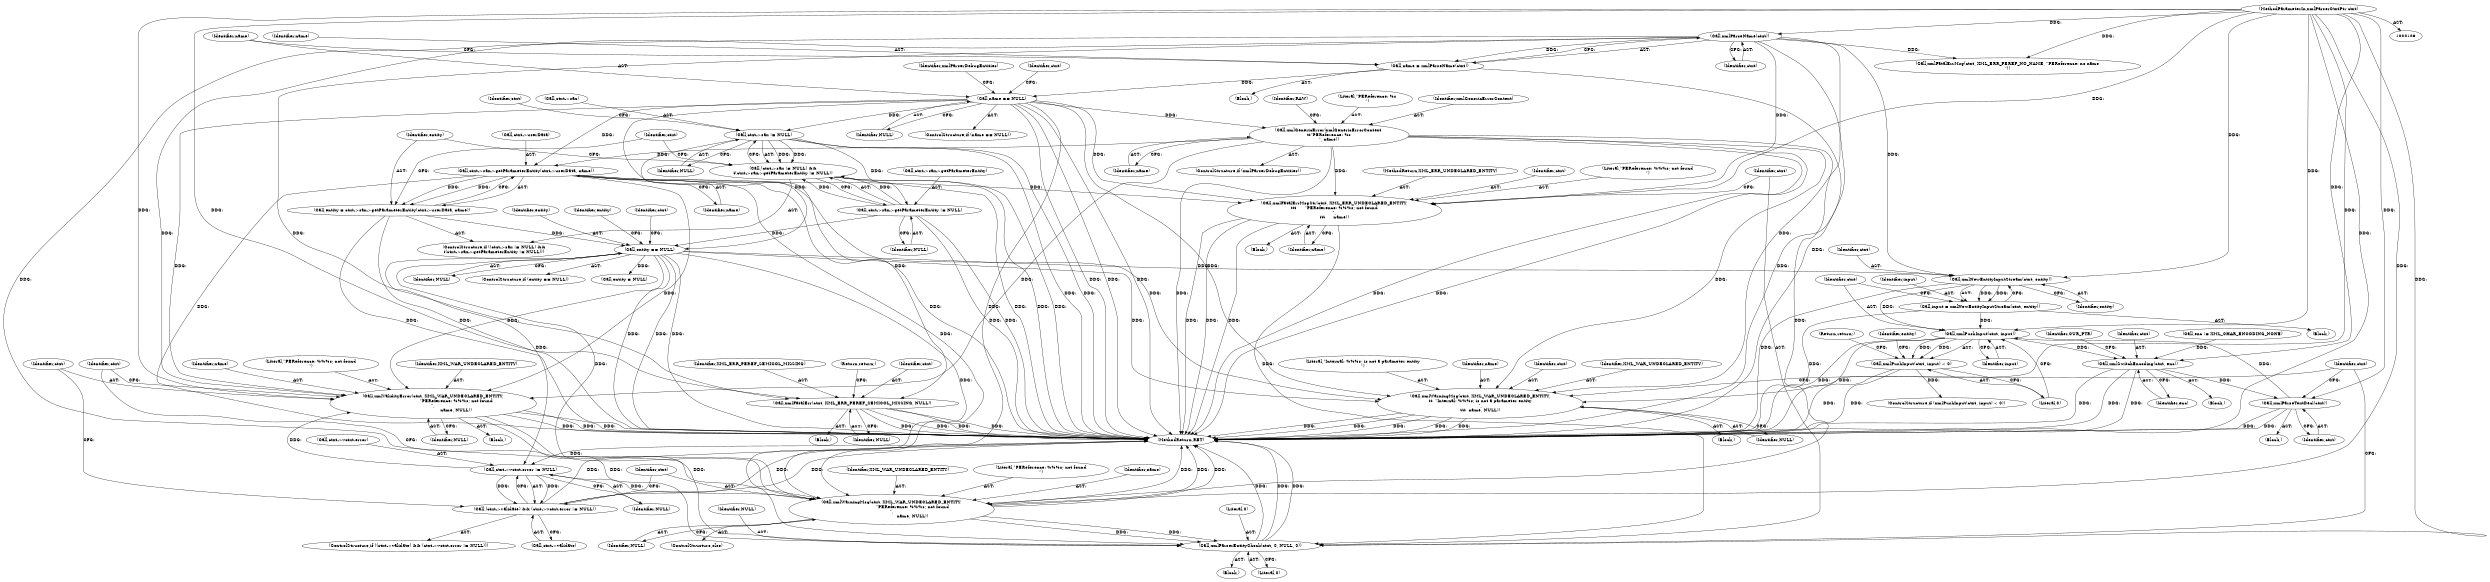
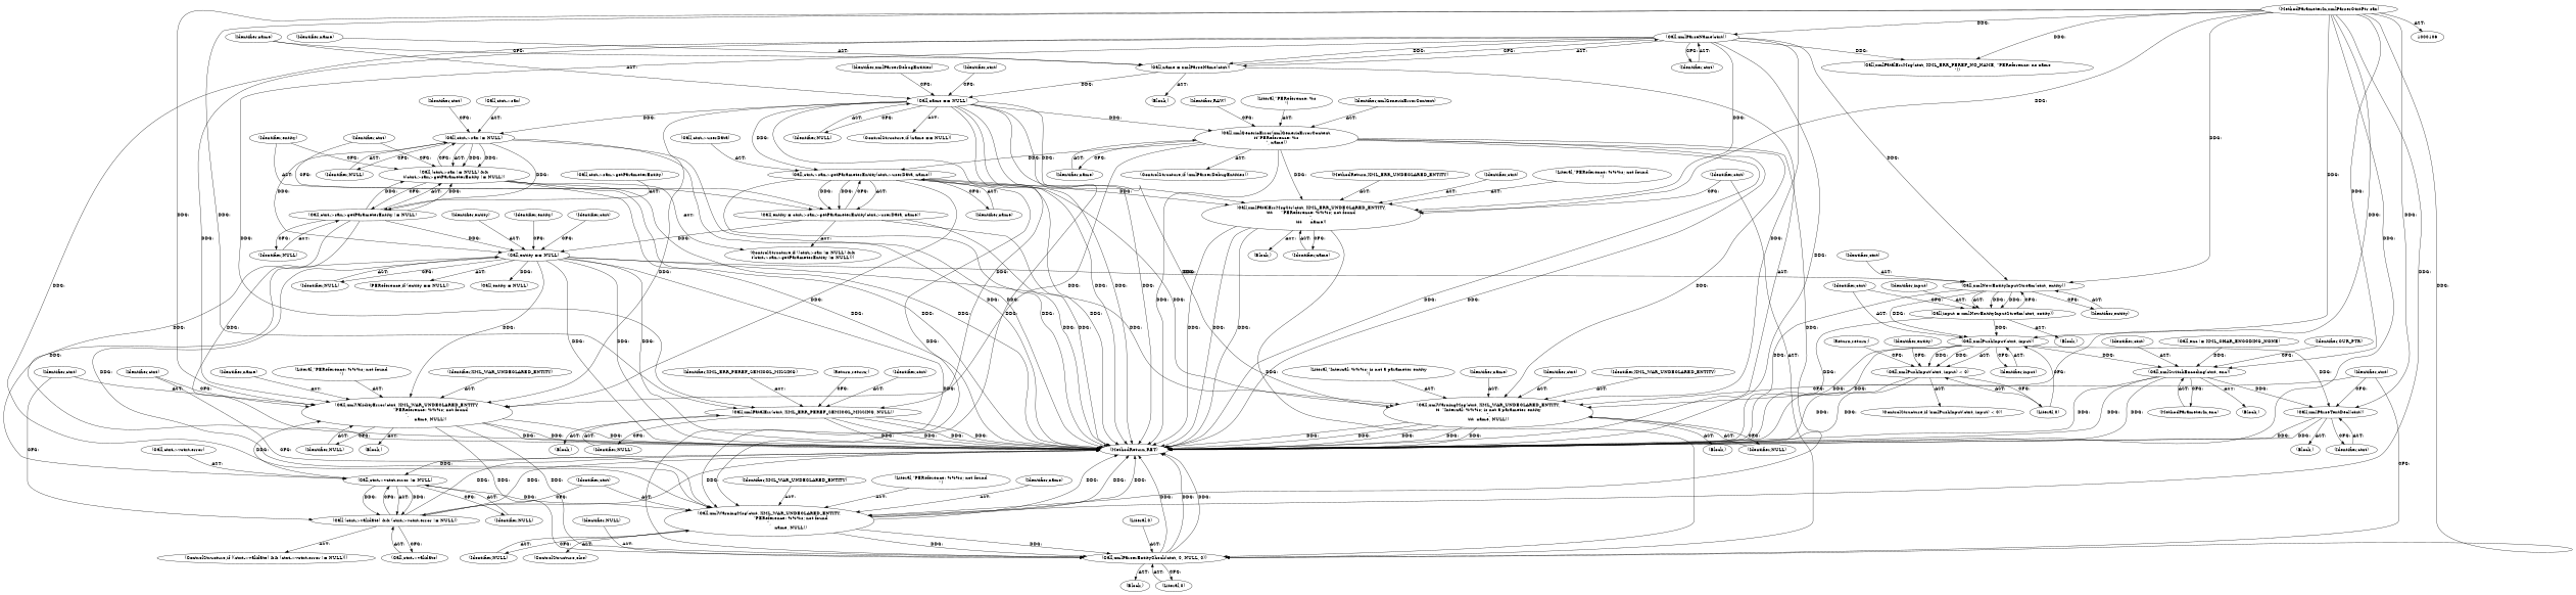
  digraph {
    n1 [label="(Call,name == NULL)"]
    n2 [label="(Call,xmlGenericError(xmlGenericErrorContext,\n\t\t\"PEReference: %s\n\", name))"]
    n3 [label="(Call,ctxt->sax->getParameterEntity(ctxt->userData, name))"]
    n4 [label="(Call,xmlValidityError(ctxt, XML_WAR_UNDECLARED_ENTITY,\n                                 \"PEReference: %%%s; not found\n\",\n                                 name, NULL))"]
    n5 [label="(Call,xmlWarningMsg(ctxt, XML_WAR_UNDECLARED_ENTITY,\n                              \"PEReference: %%%s; not found\n\",\n                              name, NULL))"]
    n6 [label="(Call,xmlWarningMsg(ctxt, XML_WAR_UNDECLARED_ENTITY,\n\t\t  \"Internal: %%%s; is not a parameter entity\n\",\n\t\t\t  name, NULL))"]
    n7 [label="(Call,xmlFatalErrMsgStr(ctxt, XML_ERR_UNDECLARED_ENTITY,\n\t\t\t      \"PEReference: %%%s; not found\n\",\n\t\t\t      name))"]
    n8 [label="(Call,xmlFatalErr(ctxt, XML_ERR_PEREF_SEMICOL_MISSING, NULL))"]
    n9 [label="(Call,ctxt->sax != NULL)"]
    n10 [label="(Identifier,NULL)"]
    n11 [label="(MethodReturn,RET)"]
    n12 [label="(ControlStructure,if (name == NULL))"]
    n13 [label="(Identifier,name)"]
    n14 [label="(ControlStructure,if (xmlParserDebugEntities))"]
    n15 [label="(Call,entity = ctxt->sax->getParameterEntity(ctxt->userData, name))"]
    n16 [label="(Identifier,name)"]
    n17 [label="(Call,xmlParserEntityCheck(ctxt, 0, NULL, 0))"]
    n18 [label="(Identifier,NULL)"]
    n19 [label="(Block,)"]
    n20 [label="(ControlStructure,else)"]
    n21 [label="(Identifier,NULL)"]
    n22 [label="(Block,)"]
    n23 [label="(Identifier,NULL)"]
    n24 [label="(Block,)"]
    n25 [label="(Identifier,name)"]
    n26 [label="(Block,)"]
    n27 [label="(Identifier,NULL)"]
    n28 [label="(Call,entity == NULL)"]
    n29 [label="(Call,(ctxt->sax != NULL) &&\n\t(ctxt->sax->getParameterEntity != NULL))"]
    n30 [label="(Call,ctxt->sax->getParameterEntity != NULL)"]
    n31 [label="(Identifier,NULL)"]
    n32 [label="(Call,ctxt->vctxt.error != NULL)"]
    n33 [label="(Call,name = xmlParseName(ctxt))"]
    n34 [label="(Call,xmlParseName(ctxt))"]
    n35 [label="(Block,)"]
    n36 [label="(Call,xmlNewEntityInputStream(ctxt, entity))"]
    n37 [label="(Call,xmlFatalErrMsg(ctxt, XML_ERR_PEREF_NO_NAME, \"PEReference: no name\n\"))"]
    n38 [label="(Identifier,ctxt)"]
    n39 [label="(Call,xmlPushInput(ctxt, input))"]
    n40 [label="(Call,input = xmlNewEntityInputStream(ctxt, entity))"]
    n41 [label="(Identifier,entity)"]
-   n42 [label="(MethodParameterIn,xmlParserCtxtPtr ctxt)"]
+   n42 [label="(MethodParameterIn,xmlParserCtxtPtr sax)"]
    n43 [label="(Call,xmlSwitchEncoding(ctxt, enc))"]
    n44 [label="(Call,xmlParseTextDecl(ctxt))"]
    1000106
    n46 [label="(Block,)"]
    n47 [label="(Literal,0)"]
    n48 [label="(Call,xmlPushInput(ctxt, input) < 0)"]
    n49 [label="(Identifier,input)"]
-   n50 [label="(Identifier,enc)"]
+   n50 [label="(MethodParameterIn,enc)"]
    n51 [label="(Block,)"]
    n52 [label="(Block,)"]
    n53 [label="(Identifier,ctxt)"]
    n54 [label="(ControlStructure,if ((ctxt->sax != NULL) &&\n\t(ctxt->sax->getParameterEntity != NULL)))"]
    n55 [label="(Identifier,NULL)"]
-   n56 [label="(ControlStructure,if (entity == NULL))"]
+   n56 [label="(PEReference,if (entity == NULL))"]
    n57 [label="(Call,entity = NULL)"]
    n58 [label="(Call,(ctxt->validate) && (ctxt->vctxt.error != NULL))"]
    n59 [label="(Identifier,NULL)"]
    n60 [label="(ControlStructure,if ((ctxt->validate) && (ctxt->vctxt.error != NULL)))"]
    n61 [label="(Call,ctxt->validate)"]
    n62 [label="(Block,)"]
    n63 [label="(ControlStructure,if (xmlPushInput(ctxt, input) < 0))"]
    n64 [label="(Literal,0)"]
    n65 [label="(Identifier,NULL)"]
    n66 [label="(Identifier,NULL)"]
    n67 [label="(Identifier,ctxt)"]
    n68 [label="(Identifier,entity)"]
    n69 [label="(Identifier,ctxt)"]
    n70 [label="(Identifier,ctxt)"]
    n71 [label="(Return,return;)"]
    n72 [label="(Identifier,ctxt)"]
    n73 [label="(Call,ctxt->sax)"]
    n74 [label="(Identifier,CUR_PTR)"]
    n75 [label="(Literal,\"PEReference: %s\n\")"]
    n76 [label="(Identifier,ctxt)"]
    n77 [label="(Identifier,XML_WAR_UNDECLARED_ENTITY)"]
    n78 [label="(Return,return;)"]
    n79 [label="(Call,ctxt->sax->getParameterEntity)"]
    n80 [label="(Literal,\"Internal: %%%s; is not a parameter entity\n\")"]
    n81 [label="(Identifier,ctxt)"]
    n82 [label="(Identifier,XML_WAR_UNDECLARED_ENTITY)"]
    n83 [label="(Identifier,xmlGenericErrorContext)"]
    n84 [label="(Identifier,ctxt)"]
    n85 [label="(Identifier,ctxt)"]
    n86 [label="(Literal,\"PEReference: %%%s; not found\n\")"]
    n87 [label="(Call,ctxt->userData)"]
    n88 [label="(MethodReturn,XML_ERR_UNDECLARED_ENTITY)"]
    n89 [label="(Identifier,name)"]
    n90 [label="(Identifier,ctxt)"]
    n91 [label="(Identifier,name)"]
    n92 [label="(Identifier,ctxt)"]
    n93 [label="(Identifier,entity)"]
    n94 [label="(Identifier,ctxt)"]
    n95 [label="(Call,ctxt->vctxt.error)"]
    n96 [label="(Identifier,entity)"]
    n97 [label="(Identifier,name)"]
    n98 [label="(Identifier,ctxt)"]
    n99 [label="(Identifier,xmlParserDebugEntities)"]
    n100 [label="(Identifier,RAW)"]
    n101 [label="(Identifier,ctxt)"]
    n102 [label="(Identifier,entity)"]
    n103 [label="(Literal,\"PEReference: %%%s; not found\n\")"]
    n104 [label="(Call,enc != XML_CHAR_ENCODING_NONE)"]
    n105 [label="(Identifier,name)"]
    n106 [label="(Identifier,XML_WAR_UNDECLARED_ENTITY)"]
    n107 [label="(Literal,0)"]
    n108 [label="(Identifier,ctxt)"]
    n109 [label="(Identifier,ctxt)"]
    n110 [label="(Identifier,name)"]
    n111 [label="(Identifier,XML_ERR_PEREF_SEMICOL_MISSING)"]
    n112 [label="(Identifier,input)"]
    n113 [label="(Literal,\"PEReference: %%%s; not found\n\")"]
    n1 -> n2 [label="DDG: "]
    n1 -> n3 [label="DDG: "]
    n1 -> n4 [label="DDG: "]
    n1 -> n5 [label="DDG: "]
    n1 -> n6 [label="DDG: "]
    n1 -> n7 [label="DDG: "]
    n1 -> n8 [label="DDG: "]
    n1 -> n9 [label="DDG: "]
    n1 -> n10 [label="CFG: "]
    n1 -> n11 [label="DDG: "]
    n1 -> n11 [label="DDG: "]
    n1 -> n11 [label="DDG: "]
    n1 -> n12 [label="AST: "]
    n2 -> n3 [label="DDG: "]
    n2 -> n4 [label="DDG: "]
    n2 -> n5 [label="DDG: "]
    n2 -> n6 [label="DDG: "]
    n2 -> n7 [label="DDG: "]
    n2 -> n11 [label="DDG: "]
    n2 -> n11 [label="DDG: "]
    n2 -> n11 [label="DDG: "]
    n2 -> n13 [label="CFG: "]
    n2 -> n14 [label="AST: "]
    n3 -> n4 [label="DDG: "]
    n3 -> n5 [label="DDG: "]
    n3 -> n6 [label="DDG: "]
    n3 -> n7 [label="DDG: "]
    n3 -> n11 [label="DDG: "]
    n3 -> n11 [label="DDG: "]
    n3 -> n15 [label="AST: "]
    n3 -> n15 [label="DDG: "]
    n3 -> n15 [label="DDG: "]
    n3 -> n16 [label="CFG: "]
    n4 -> n11 [label="DDG: "]
    n4 -> n11 [label="DDG: "]
    n4 -> n11 [label="DDG: "]
    n4 -> n17 [label="DDG: "]
    n4 -> n17 [label="DDG: "]
    n4 -> n18 [label="CFG: "]
    n4 -> n19 [label="AST: "]
    n5 -> n11 [label="DDG: "]
    n5 -> n11 [label="DDG: "]
    n5 -> n11 [label="DDG: "]
    n5 -> n17 [label="DDG: "]
    n5 -> n17 [label="DDG: "]
    n5 -> n20 [label="AST: "]
    n5 -> n21 [label="CFG: "]
    n6 -> n11 [label="DDG: "]
    n6 -> n11 [label="DDG: "]
    n6 -> n11 [label="DDG: "]
    n6 -> n11 [label="DDG: "]
    n6 -> n11 [label="DDG: "]
    n6 -> n22 [label="AST: "]
    n6 -> n23 [label="CFG: "]
    n7 -> n11 [label="DDG: "]
    n7 -> n11 [label="DDG: "]
    n7 -> n11 [label="DDG: "]
    n7 -> n17 [label="DDG: "]
    n7 -> n24 [label="AST: "]
    n7 -> n25 [label="CFG: "]
    n8 -> n11 [label="DDG: "]
    n8 -> n11 [label="DDG: "]
    n8 -> n11 [label="DDG: "]
    n8 -> n11 [label="DDG: "]
    n8 -> n26 [label="AST: "]
    n8 -> n27 [label="CFG: "]
    n9 -> n11 [label="DDG: "]
    n9 -> n11 [label="DDG: "]
    n9 -> n28 [label="DDG: "]
    n9 -> n29 [label="AST: "]
    n9 -> n29 [label="DDG: "]
    n9 -> n29 [label="DDG: "]
    n9 -> n30 [label="DDG: "]
    n9 -> n31 [label="CFG: "]
    n10 -> n1 [label="AST: "]
    n11 -> n32 [label="DDG: "]
    n13 -> n2 [label="AST: "]
    n15 -> n3 [label="CFG: "]
    n15 -> n11 [label="DDG: "]
    n15 -> n11 [label="DDG: "]
    n15 -> n28 [label="DDG: "]
    n15 -> n54 [label="AST: "]
    n16 -> n3 [label="AST: "]
    n17 -> n11 [label="DDG: "]
    n17 -> n11 [label="DDG: "]
    n17 -> n11 [label="DDG: "]
    n17 -> n46 [label="AST: "]
    n17 -> n47 [label="CFG: "]
    n18 -> n4 [label="AST: "]
    n21 -> n5 [label="AST: "]
    n23 -> n6 [label="AST: "]
    n25 -> n7 [label="AST: "]
    n27 -> n8 [label="AST: "]
    n28 -> n4 [label="DDG: "]
    n28 -> n5 [label="DDG: "]
    n28 -> n6 [label="DDG: "]
    n28 -> n11 [label="DDG: "]
    n28 -> n11 [label="DDG: "]
    n28 -> n11 [label="DDG: "]
    n28 -> n17 [label="DDG: "]
    n28 -> n32 [label="DDG: "]
    n28 -> n36 [label="DDG: "]
    n28 -> n55 [label="CFG: "]
    n28 -> n56 [label="AST: "]
    n28 -> n57 [label="DDG: "]
    n29 -> n9 [label="CFG: "]
    n29 -> n11 [label="DDG: "]
    n29 -> n11 [label="DDG: "]
    n29 -> n11 [label="DDG: "]
    n29 -> n30 [label="CFG: "]
    n29 -> n54 [label="AST: "]
    n30 -> n11 [label="DDG: "]
    n30 -> n11 [label="DDG: "]
    n30 -> n28 [label="DDG: "]
    n30 -> n29 [label="AST: "]
    n30 -> n29 [label="DDG: "]
    n30 -> n29 [label="DDG: "]
    n30 -> n65 [label="CFG: "]
    n31 -> n9 [label="AST: "]
    n32 -> n4 [label="DDG: "]
    n32 -> n5 [label="DDG: "]
    n32 -> n58 [label="AST: "]
    n32 -> n58 [label="DDG: "]
    n32 -> n58 [label="DDG: "]
    n32 -> n59 [label="CFG: "]
    n33 -> n1 [label="DDG: "]
-   n33 -> n11 [label="DDG: "]
+   n33 -> n11 [label="AST: "]
    n33 -> n34 [label="CFG: "]
    n33 -> n35 [label="AST: "]
    n34 -> n4 [label="DDG: "]
    n34 -> n5 [label="DDG: "]
    n34 -> n6 [label="DDG: "]
    n34 -> n7 [label="DDG: "]
    n34 -> n8 [label="DDG: "]
    n34 -> n11 [label="DDG: "]
    n34 -> n33 [label="AST: "]
    n34 -> n33 [label="DDG: "]
    n34 -> n36 [label="DDG: "]
    n34 -> n37 [label="DDG: "]
    n34 -> n38 [label="CFG: "]
    n36 -> n11 [label="DDG: "]
    n36 -> n39 [label="DDG: "]
    n36 -> n40 [label="AST: "]
    n36 -> n40 [label="DDG: "]
    n36 -> n40 [label="DDG: "]
    n36 -> n41 [label="CFG: "]
    n38 -> n34 [label="AST: "]
    n39 -> n11 [label="DDG: "]
    n39 -> n11 [label="DDG: "]
    n39 -> n43 [label="DDG: "]
-   n44 -> n39 [label="DDG: "]
+   n39 -> n44 [label="DDG: "]
    n39 -> n48 [label="AST: "]
    n39 -> n48 [label="DDG: "]
    n39 -> n48 [label="DDG: "]
    n39 -> n49 [label="CFG: "]
    n40 -> n11 [label="DDG: "]
    n40 -> n36 [label="CFG: "]
    n40 -> n39 [label="DDG: "]
    n40 -> n62 [label="AST: "]
    n41 -> n36 [label="AST: "]
    n42 -> n4 [label="DDG: "]
    n42 -> n5 [label="DDG: "]
    n42 -> n6 [label="DDG: "]
    n42 -> n7 [label="DDG: "]
    n42 -> n8 [label="DDG: "]
    n42 -> n11 [label="DDG: "]
    n42 -> n17 [label="DDG: "]
    n42 -> n34 [label="DDG: "]
    n42 -> n36 [label="DDG: "]
    n42 -> n37 [label="DDG: "]
    n42 -> n39 [label="DDG: "]
    n42 -> n43 [label="DDG: "]
    n42 -> n44 [label="DDG: "]
    n42 -> 1000106 [label="AST: "]
    n43 -> n11 [label="DDG: "]
    n43 -> n11 [label="DDG: "]
    n43 -> n11 [label="DDG: "]
    n43 -> n44 [label="DDG: "]
    n43 -> n50 [label="CFG: "]
    n43 -> n51 [label="AST: "]
    n44 -> n11 [label="DDG: "]
    n44 -> n11 [label="DDG: "]
    n44 -> n52 [label="AST: "]
    n44 -> n53 [label="CFG: "]
    n47 -> n17 [label="AST: "]
    n48 -> n11 [label="DDG: "]
    n48 -> n11 [label="DDG: "]
-   n48 -> n63 [label="DDG: "]
+   n48 -> n63 [label="AST: "]
    n48 -> n64 [label="CFG: "]
    n49 -> n39 [label="AST: "]
    n50 -> n43 [label="AST: "]
    n53 -> n44 [label="AST: "]
    n55 -> n28 [label="AST: "]
    n58 -> n11 [label="DDG: "]
    n58 -> n11 [label="DDG: "]
    n58 -> n11 [label="DDG: "]
    n58 -> n32 [label="CFG: "]
    n58 -> n60 [label="AST: "]
    n58 -> n61 [label="CFG: "]
    n59 -> n32 [label="AST: "]
    n61 -> n58 [label="AST: "]
    n64 -> n39 [label="CFG: "]
    n64 -> n48 [label="AST: "]
    n65 -> n30 [label="AST: "]
    n66 -> n17 [label="AST: "]
    n67 -> n28 [label="CFG: "]
    n68 -> n28 [label="AST: "]
    n69 -> n39 [label="AST: "]
    n69 -> n40 [label="CFG: "]
    n70 -> n36 [label="AST: "]
    n71 -> n8 [label="CFG: "]
    n72 -> n9 [label="CFG: "]
    n73 -> n9 [label="AST: "]
    n74 -> n43 [label="CFG: "]
    n75 -> n2 [label="AST: "]
    n76 -> n6 [label="CFG: "]
    n76 -> n17 [label="CFG: "]
    n76 -> n44 [label="CFG: "]
    n77 -> n5 [label="AST: "]
    n78 -> n48 [label="CFG: "]
    n79 -> n30 [label="AST: "]
    n80 -> n6 [label="AST: "]
    n81 -> n8 [label="AST: "]
    n82 -> n4 [label="AST: "]
    n83 -> n2 [label="AST: "]
    n84 -> n4 [label="AST: "]
    n84 -> n58 [label="CFG: "]
    n85 -> n43 [label="AST: "]
    n86 -> n7 [label="AST: "]
    n87 -> n3 [label="AST: "]
    n88 -> n7 [label="AST: "]
    n89 -> n6 [label="AST: "]
    n90 -> n1 [label="CFG: "]
    n91 -> n4 [label="AST: "]
    n92 -> n7 [label="AST: "]
    n93 -> n28 [label="CFG: "]
    n94 -> n5 [label="AST: "]
    n94 -> n58 [label="CFG: "]
    n95 -> n32 [label="AST: "]
    n96 -> n48 [label="CFG: "]
    n97 -> n33 [label="AST: "]
    n98 -> n7 [label="CFG: "]
    n98 -> n17 [label="AST: "]
    n99 -> n1 [label="CFG: "]
    n100 -> n2 [label="CFG: "]
    n101 -> n6 [label="AST: "]
    n102 -> n15 [label="AST: "]
    n102 -> n29 [label="CFG: "]
    n103 -> n5 [label="AST: "]
    n104 -> n43 [label="DDG: "]
    n105 -> n5 [label="AST: "]
    n106 -> n6 [label="AST: "]
    n107 -> n17 [label="AST: "]
    n108 -> n4 [label="CFG: "]
    n108 -> n5 [label="CFG: "]
    n109 -> n15 [label="CFG: "]
    n109 -> n29 [label="CFG: "]
    n110 -> n1 [label="AST: "]
    n110 -> n33 [label="CFG: "]
    n111 -> n8 [label="AST: "]
    n112 -> n40 [label="AST: "]
    n113 -> n4 [label="AST: "]
  }
